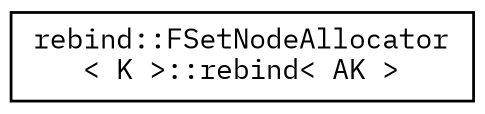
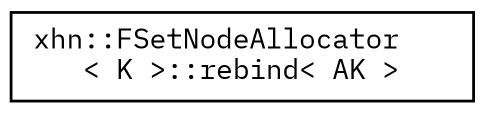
  digraph {
    rankdir=LR
    fontname="IBM Plex Mono"
-   n1 [color=black fillcolor=white fontname="IBM Plex Mono" fontsize=10 height=0.2 label="rebind::FSetNodeAllocator\l\< K \>::rebind\< AK \>" shape=record style=filled width=0.4]
+   n1 [color=black fillcolor=white fontname="IBM Plex Mono" fontsize=10 height=0.2 label="xhn::FSetNodeAllocator\l\< K \>::rebind\< AK \>" shape=record style=filled width=0.4]
  }
